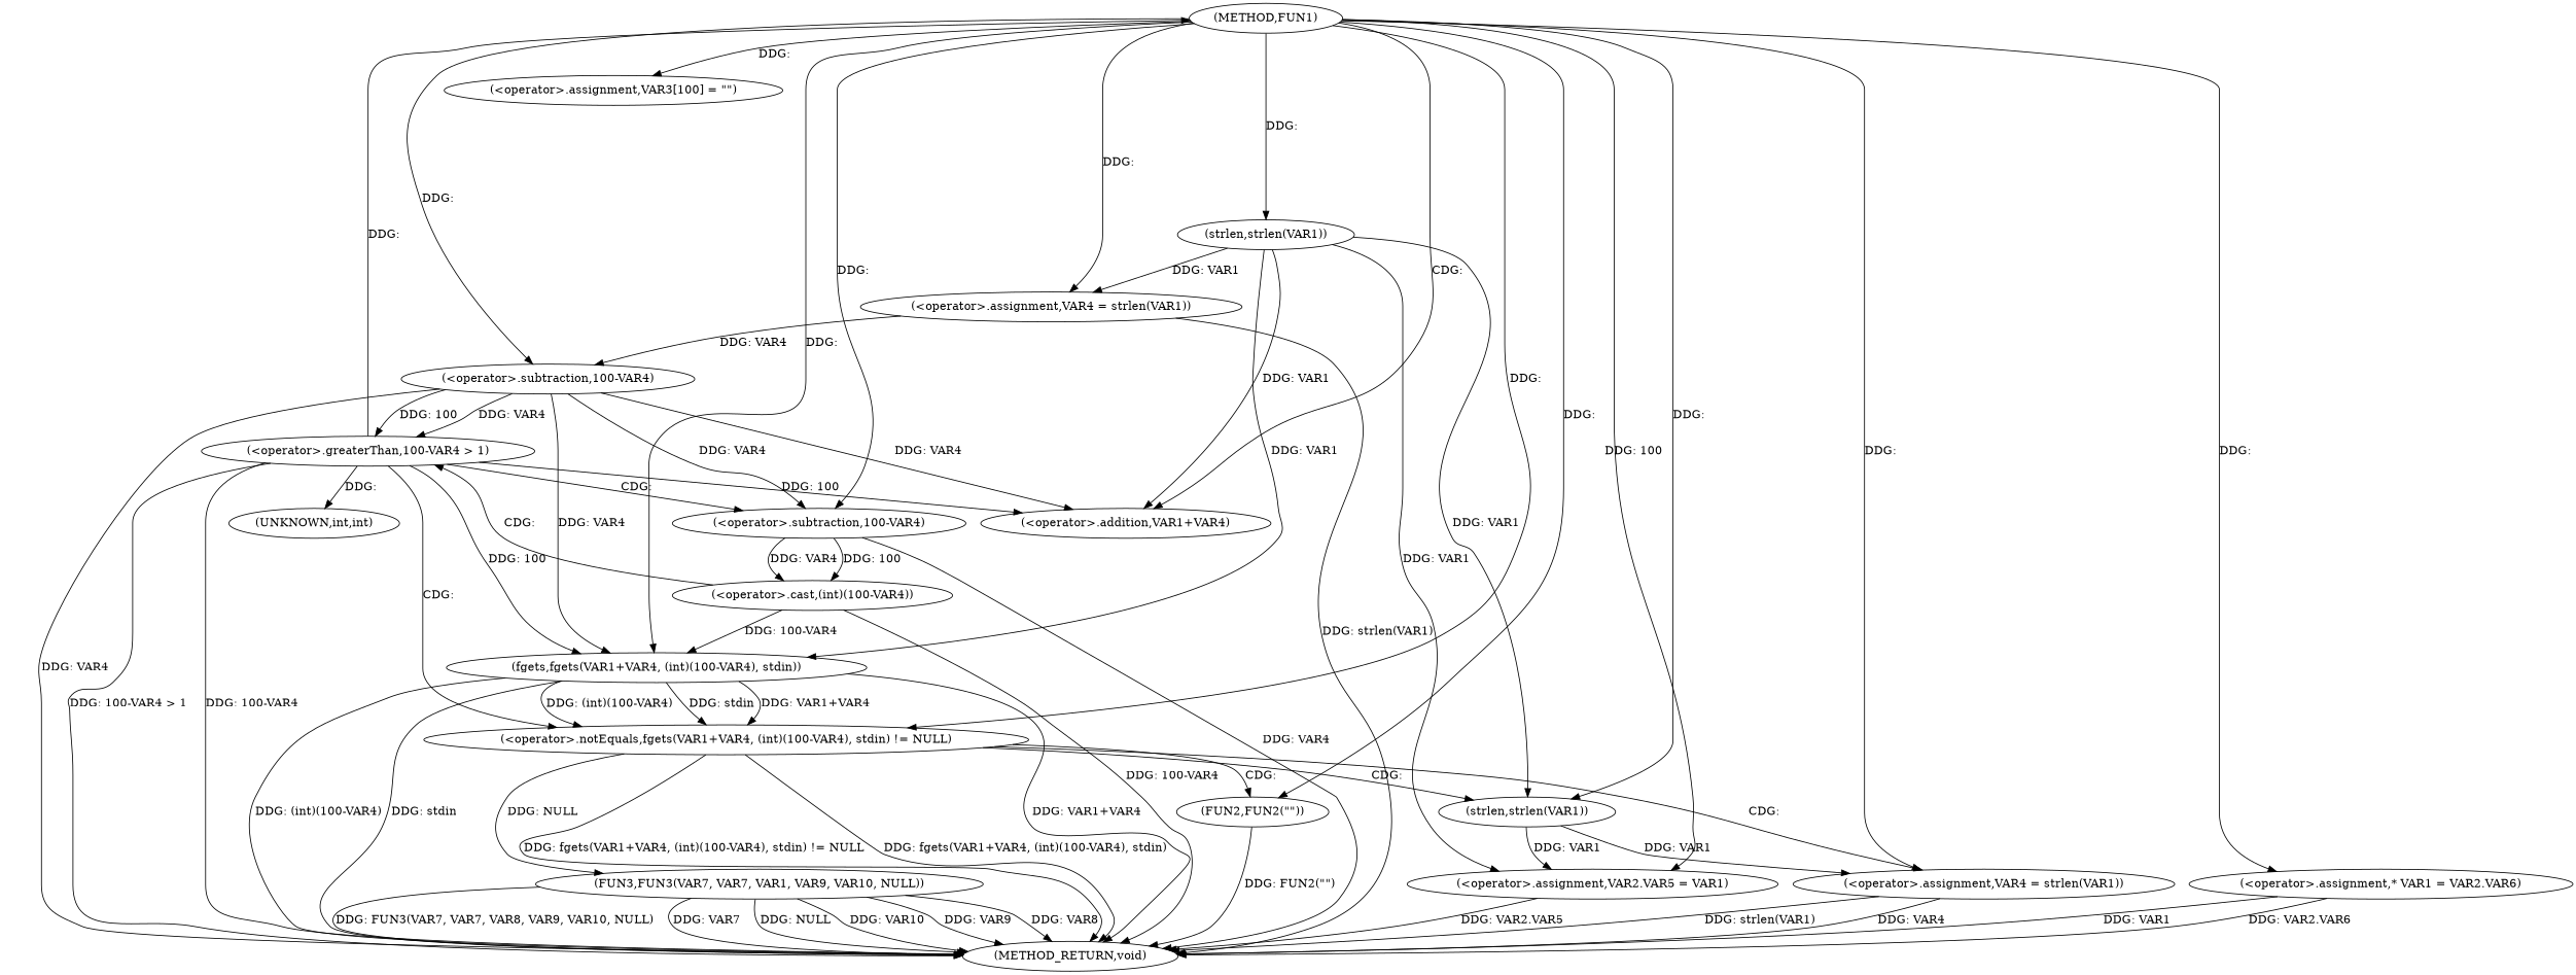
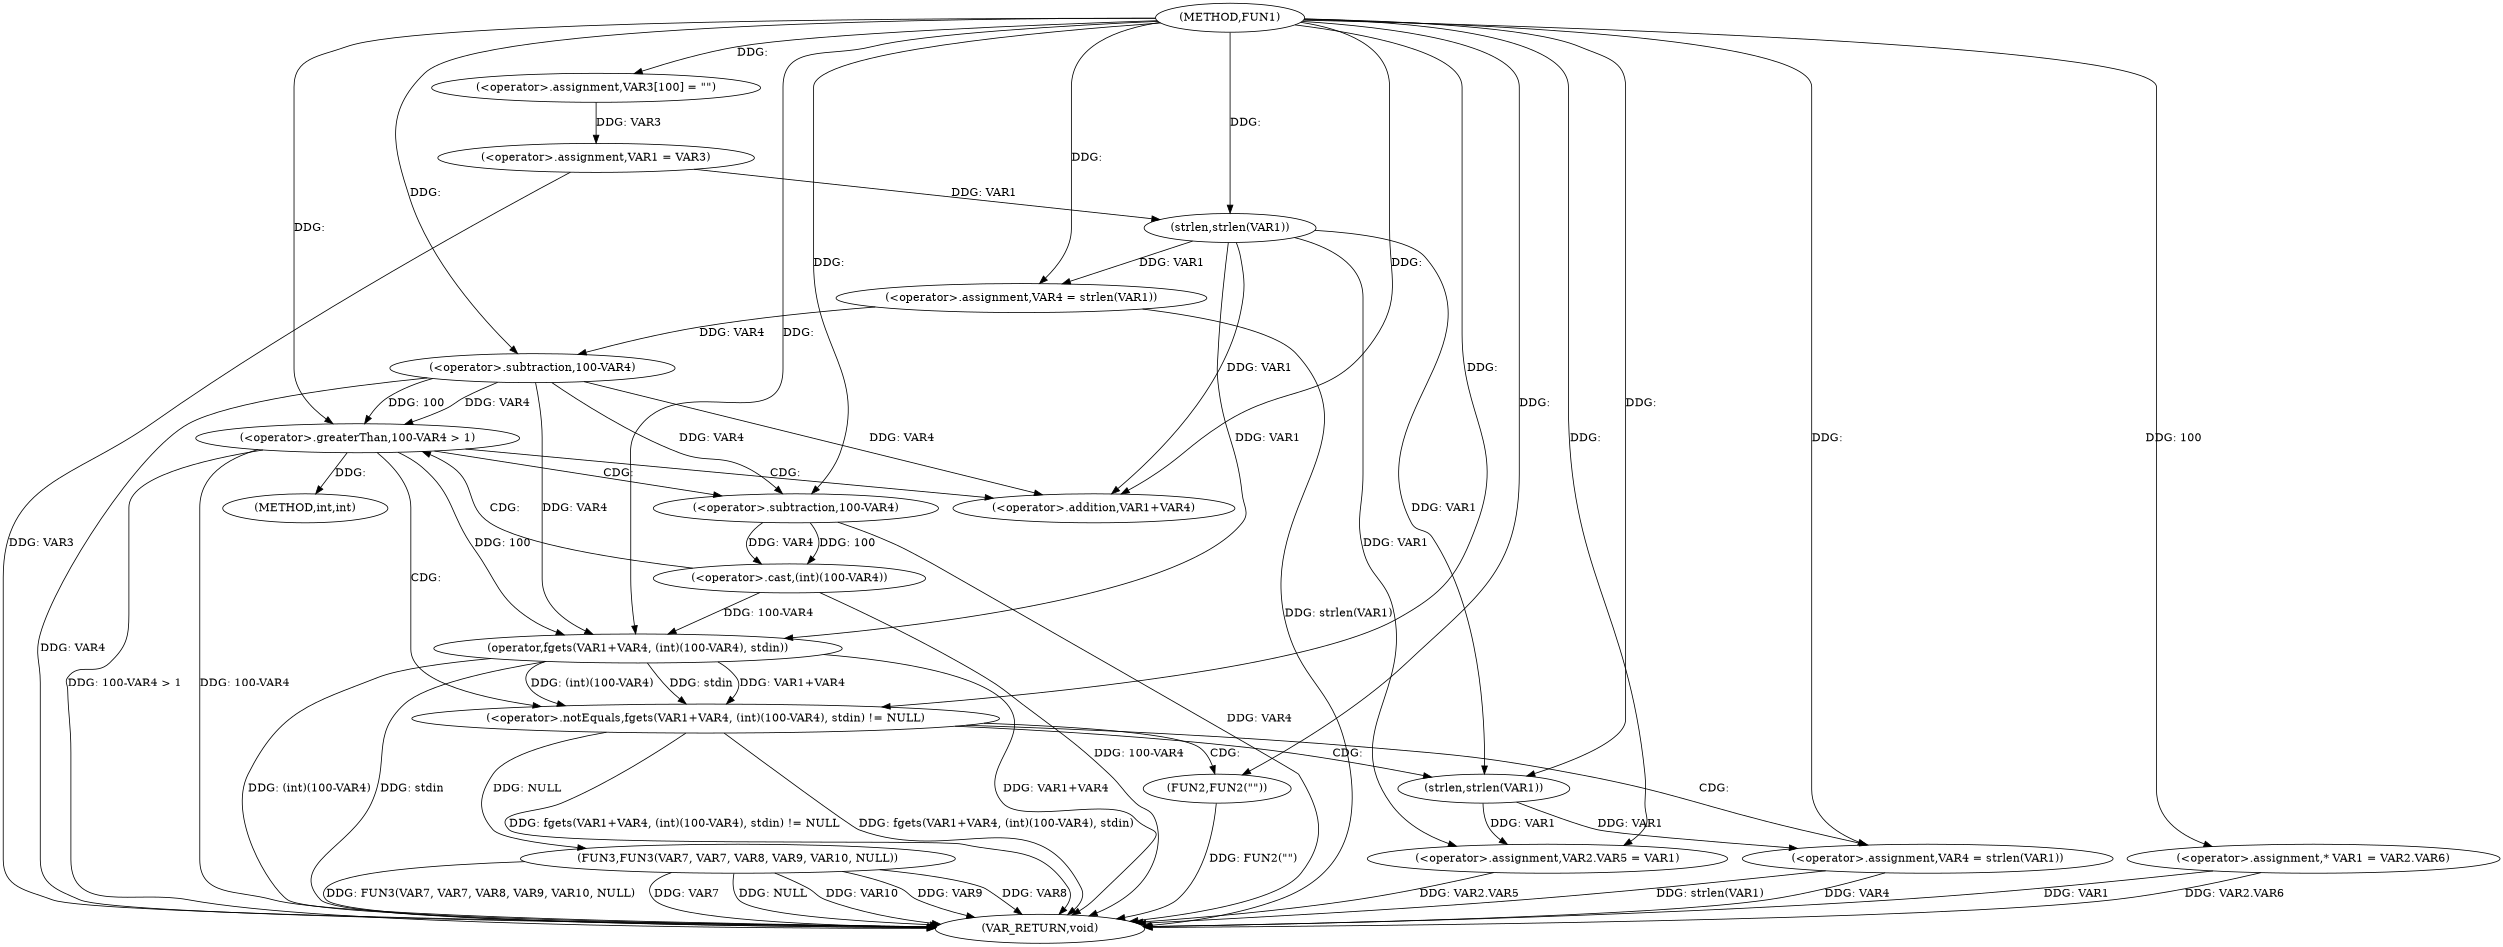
  digraph {
    n1 [label="(METHOD,FUN1)"]
    n2 [label="(<operator>.assignment,VAR3[100] = \"\")"]
    n3 [label="(<operator>.assignment,VAR4 = strlen(VAR1))"]
    n4 [label="(strlen,strlen(VAR1))"]
    n5 [label="(<operator>.greaterThan,100-VAR4 > 1)"]
    n6 [label="(<operator>.subtraction,100-VAR4)"]
    n7 [label="(<operator>.notEquals,fgets(VAR1+VAR4, (int)(100-VAR4), stdin) != NULL)"]
-   n8 [label="(fgets,fgets(VAR1+VAR4, (int)(100-VAR4), stdin))"]
+   n8 [label="(operator,fgets(VAR1+VAR4, (int)(100-VAR4), stdin))"]
    n9 [label="(<operator>.addition,VAR1+VAR4)"]
    n10 [label="(<operator>.subtraction,100-VAR4)"]
    n11 [label="(<operator>.assignment,VAR4 = strlen(VAR1))"]
    n12 [label="(strlen,strlen(VAR1))"]
    n13 [label="(FUN2,FUN2(\"\"))"]
    n14 [label="(<operator>.assignment,VAR2.VAR5 = VAR1)"]
    n15 [label="(<operator>.assignment,* VAR1 = VAR2.VAR6)"]
-   n17 [label="(METHOD_RETURN,void)"]
-   n18 [label="(UNKNOWN,int,int)"]
-   n19 [label="(FUN3,FUN3(VAR7, VAR7, VAR1, VAR9, VAR10, NULL))"]
+   n16 [label="(<operator>.assignment,VAR1 = VAR3)"]
+   n17 [label="(VAR_RETURN,void)"]
+   n18 [label="(METHOD,int,int)"]
+   n19 [label="(FUN3,FUN3(VAR7, VAR7, VAR8, VAR9, VAR10, NULL))"]
    n20 [label="(<operator>.cast,(int)(100-VAR4))"]
    n1 -> n2 [label="DDG: "]
    n1 -> n3 [label="DDG: "]
    n1 -> n4 [label="DDG: "]
-   n5 -> n1 [label="DDG: "]
+   n1 -> n5 [label="DDG: "]
    n1 -> n6 [label="DDG: "]
    n1 -> n7 [label="DDG: "]
    n1 -> n8 [label="DDG: "]
-   n1 -> n9 [label="CDG: "]
+   n1 -> n9 [label="DDG: "]
    n1 -> n10 [label="DDG: "]
    n1 -> n11 [label="DDG: "]
    n1 -> n12 [label="DDG: "]
    n1 -> n13 [label="DDG: "]
-   n1 -> n14 [label="DDG: 100"]
-   n1 -> n15 [label="DDG: "]
+   n1 -> n14 [label="DDG: "]
+   n1 -> n15 [label="DDG: 100"]
+   n2 -> n16 [label="DDG: VAR3"]
    n3 -> n6 [label="DDG: VAR4"]
    n3 -> n17 [label="DDG: strlen(VAR1)"]
    n4 -> n3 [label="DDG: VAR1"]
    n4 -> n8 [label="DDG: VAR1"]
    n4 -> n9 [label="DDG: VAR1"]
    n4 -> n12 [label="DDG: VAR1"]
    n4 -> n14 [label="DDG: VAR1"]
    n5 -> n7 [label="CDG: "]
    n5 -> n8 [label="DDG: 100"]
-   n5 -> n9 [label="DDG: 100"]
+   n5 -> n9 [label="CDG: "]
    n5 -> n10 [label="CDG: "]
    n5 -> n17 [label="DDG: 100-VAR4 > 1"]
    n5 -> n17 [label="DDG: 100-VAR4"]
    n5 -> n18 [label="DDG: "]
    n6 -> n5 [label="DDG: 100"]
    n6 -> n5 [label="DDG: VAR4"]
    n6 -> n8 [label="DDG: VAR4"]
    n6 -> n9 [label="DDG: VAR4"]
    n6 -> n10 [label="DDG: VAR4"]
    n6 -> n17 [label="DDG: VAR4"]
    n7 -> n11 [label="CDG: "]
    n7 -> n12 [label="CDG: "]
    n7 -> n13 [label="CDG: "]
    n7 -> n17 [label="DDG: fgets(VAR1+VAR4, (int)(100-VAR4), stdin) != NULL"]
    n7 -> n17 [label="DDG: fgets(VAR1+VAR4, (int)(100-VAR4), stdin)"]
    n7 -> n19 [label="DDG: NULL"]
    n8 -> n7 [label="DDG: VAR1+VAR4"]
    n8 -> n7 [label="DDG: (int)(100-VAR4)"]
    n8 -> n7 [label="DDG: stdin"]
    n8 -> n17 [label="DDG: VAR1+VAR4"]
    n8 -> n17 [label="DDG: (int)(100-VAR4)"]
    n8 -> n17 [label="DDG: stdin"]
    n10 -> n17 [label="DDG: VAR4"]
    n10 -> n20 [label="DDG: 100"]
    n10 -> n20 [label="DDG: VAR4"]
    n11 -> n17 [label="DDG: strlen(VAR1)"]
    n11 -> n17 [label="DDG: VAR4"]
    n12 -> n11 [label="DDG: VAR1"]
    n12 -> n14 [label="DDG: VAR1"]
    n13 -> n17 [label="DDG: FUN2(\"\")"]
    n14 -> n17 [label="DDG: VAR2.VAR5"]
    n15 -> n17 [label="DDG: VAR1"]
    n15 -> n17 [label="DDG: VAR2.VAR6"]
+   n16 -> n4 [label="DDG: VAR1"]
+   n16 -> n17 [label="DDG: VAR3"]
    n19 -> n17 [label="DDG: FUN3(VAR7, VAR7, VAR8, VAR9, VAR10, NULL)"]
    n19 -> n17 [label="DDG: VAR7"]
    n19 -> n17 [label="DDG: NULL"]
    n19 -> n17 [label="DDG: VAR10"]
    n19 -> n17 [label="DDG: VAR9"]
    n19 -> n17 [label="DDG: VAR8"]
    n20 -> n5 [label="CDG: "]
    n20 -> n8 [label="DDG: 100-VAR4"]
    n20 -> n17 [label="DDG: 100-VAR4"]
  }
